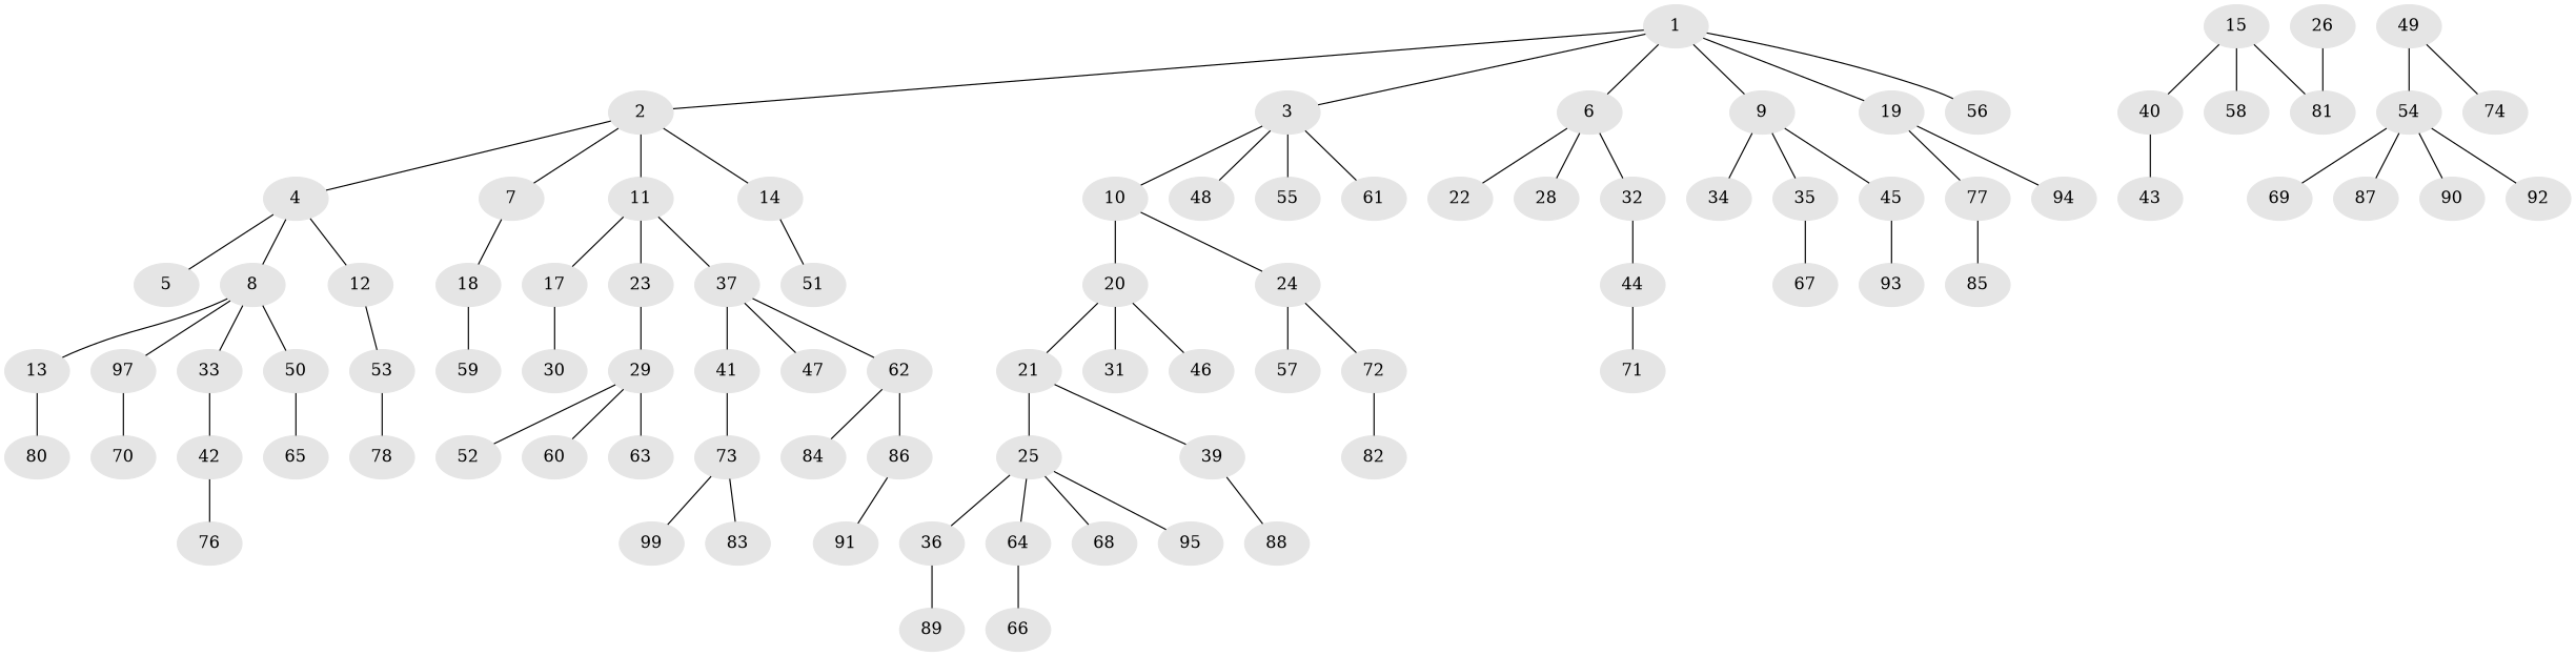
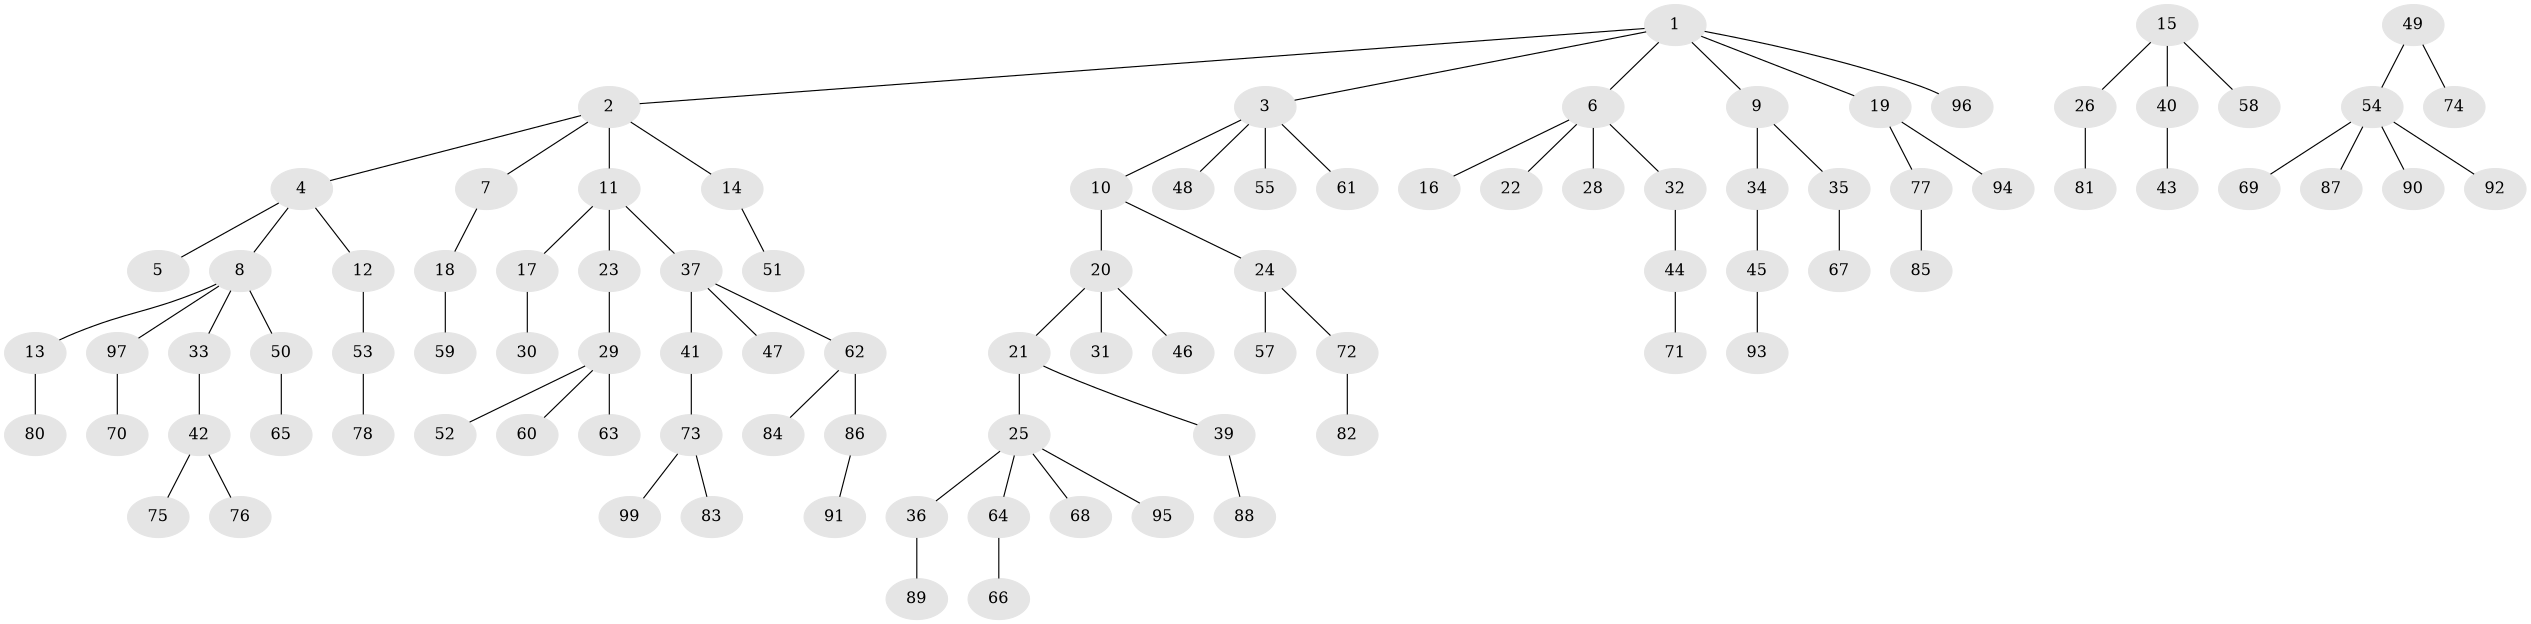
  graph {
    node [color=gray90 style=filled]
    1
    2
    3
    6
    9
    19
-   56
+   56 [label=96]
    4
    7
    11
    14
    10
    48
    55
    61
+   16
    22
    28
    32
    34
    35
    77
    94
    5
    8
    12
    18
    17
    23
    37
    51
    20
    24
    13
    n35 [label=97]
    33
    50
    53
    44
    59
    80
    70
    42
    65
    15
    26
    40
    58
    45
    67
    21
    31
    46
    57
    72
    30
    29
    41
    47
    62
    78
    81
    43
    71
    85
    25
    39
    36
    64
    68
    95
    88
    52
    60
    63
    82
    89
    66
+   75
    76
    93
    73
    84
    86
    49
    54
    74
    n88 [label=99]
    83
    69
    87
    90
    92
    91
    1 -- 2
    1 -- 3
    1 -- 6
    1 -- 9
    1 -- 19
    1 -- 56
    2 -- 4
    2 -- 7
    2 -- 11
    2 -- 14
    3 -- 10
    3 -- 48
    3 -- 55
    3 -- 61
+   6 -- 16
    6 -- 22
    6 -- 28
    6 -- 32
    9 -- 34
    9 -- 35
    19 -- 77
    19 -- 94
    4 -- 5
    4 -- 8
    4 -- 12
    7 -- 18
    11 -- 17
    11 -- 23
    11 -- 37
    14 -- 51
    10 -- 20
    10 -- 24
    32 -- 44
-   9 -- 45
+   34 -- 45
    35 -- 67
    77 -- 85
    8 -- 13
    8 -- n35
    8 -- 33
    8 -- 50
    12 -- 53
    18 -- 59
    17 -- 30
    23 -- 29
    37 -- 41
    37 -- 47
    37 -- 62
    20 -- 21
    20 -- 31
    20 -- 46
    24 -- 57
    24 -- 72
    13 -- 80
    n35 -- 70
    33 -- 42
    50 -- 65
    53 -- 78
    44 -- 71
+   42 -- 75
    42 -- 76
-   15 -- 81
+   15 -- 26
    15 -- 40
    15 -- 58
    26 -- 81
    40 -- 43
    45 -- 93
    21 -- 25
    21 -- 39
    72 -- 82
    29 -- 52
    29 -- 60
    29 -- 63
    41 -- 73
    62 -- 84
    62 -- 86
    25 -- 36
    25 -- 64
    25 -- 68
    25 -- 95
    39 -- 88
    36 -- 89
    64 -- 66
    73 -- n88
    73 -- 83
    86 -- 91
    49 -- 54
    49 -- 74
    54 -- 69
    54 -- 87
    54 -- 90
    54 -- 92
  }
